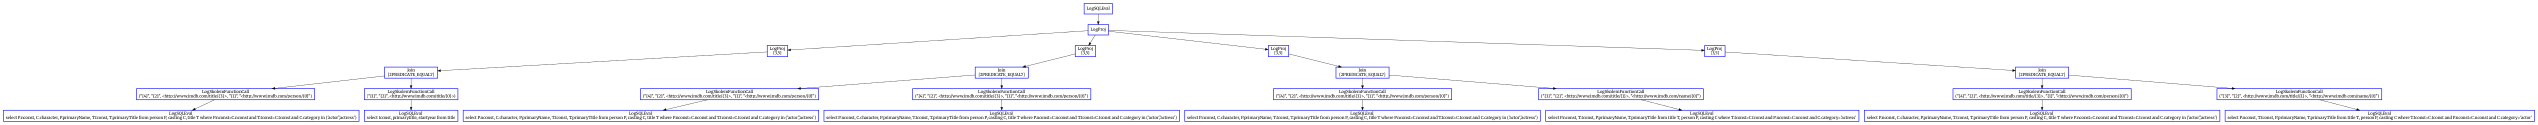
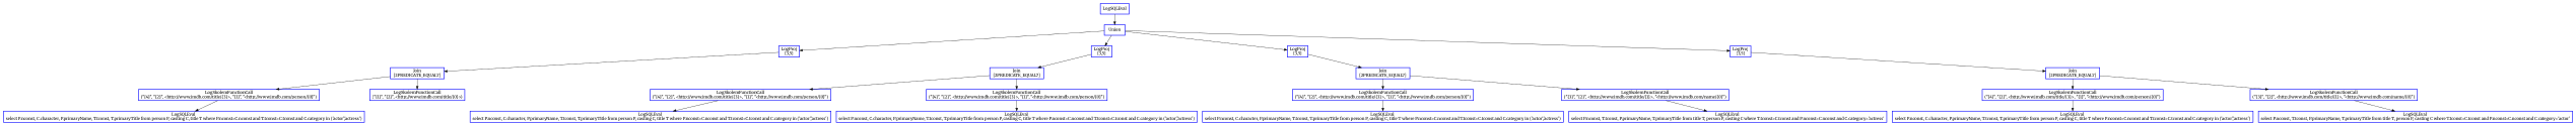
  digraph {
    fontname=Merriweather
    node [color=blue fontcolor=black fontname=Merriweather shape=rectangle style=bold]
    edge [fontname=Merriweather]
    n1 [label=LogSQLEval]
-   n2 [label=LogProj]
+   n2 [label=Union]
    n3 [label="LogProj\n[3,5]"]
    n4 [label="LogProj\n[3,5]"]
    n5 [label="LogProj\n[3,5]"]
    n6 [label="LogProj\n[3,5]"]
    n7 [label="Join\n [2PREDICATE_EQUAL7] "]
    n8 [label="Join\n [2PREDICATE_EQUAL7] "]
    n9 [label="Join\n [2PREDICATE_EQUAL7] "]
    n10 [label="Join\n [2PREDICATE_EQUAL7] "]
    n11 [label="LogSkolemFunctionCall\n(\"{4}\", \"{2}\", <http://www.imdb.com/title/{3}>, \"{1}\", \"<http://www.imdb.com/person/{0}\")"]
    n12 [label="LogSkolemFunctionCall\n(\"{1}\", \"{2}\", <http://www.imdb.com/title/{0}>)"]
    n13 [label="LogSQLEval \nselect P.nconst, C.character, P.primaryName, T.tconst, T.primaryTitle from person P, casting C, title T where P.nconst=C.nconst and T.tconst=C.tconst and C.category in ('actor','actress')"]
-   n14 [label="LogSQLEval \nselect tconst, primarytitle, startyear from title"]
    n15 [label="LogSkolemFunctionCall\n(\"{4}\", \"{2}\", <http://www.imdb.com/title/{3}>, \"{1}\", \"<http://www.imdb.com/person/{0}\")"]
    n16 [label="LogSkolemFunctionCall\n(\"{4}\", \"{2}\", <http://www.imdb.com/title/{3}>, \"{1}\", \"<http://www.imdb.com/person/{0}\")"]
    n17 [label="LogSQLEval \nselect P.nconst, C.character, P.primaryName, T.tconst, T.primaryTitle from person P, casting C, title T where P.nconst=C.nconst and T.tconst=C.tconst and C.category in ('actor','actress')"]
    n18 [label="LogSQLEval \nselect P.nconst, C.character, P.primaryName, T.tconst, T.primaryTitle from person P, casting C, title T where P.nconst=C.nconst and T.tconst=C.tconst and C.category in ('actor','actress')"]
    n19 [label="LogSkolemFunctionCall\n(\"{4}\", \"{2}\", <http://www.imdb.com/title/{3}>, \"{1}\", \"<http://www.imdb.com/person/{0}\")"]
    n20 [label="LogSkolemFunctionCall\n(\"{3}\", \"{2}\", <http://www.imdb.com/title/{1}>, \"<http://www.imdb.com/name/{0}\")"]
    n21 [label="LogSQLEval \nselect P.nconst, C.character, P.primaryName, T.tconst, T.primaryTitle from person P, casting C, title T where P.nconst=C.nconst and T.tconst=C.tconst and C.category in ('actor','actress')"]
    n22 [label="LogSQLEval \nselect P.nconst, T.tconst, P.primaryName, T.primaryTitle from title T, person P, casting C where T.tconst=C.tconst and P.nconst=C.nconst and C.category='actress'"]
    n23 [label="LogSkolemFunctionCall\n(\"{4}\", \"{2}\", <http://www.imdb.com/title/{3}>, \"{1}\", \"<http://www.imdb.com/person/{0}\")"]
    n24 [label="LogSkolemFunctionCall\n(\"{3}\", \"{2}\", <http://www.imdb.com/title/{1}>, \"<http://www.imdb.com/name/{0}\")"]
    n25 [label="LogSQLEval \nselect P.nconst, C.character, P.primaryName, T.tconst, T.primaryTitle from person P, casting C, title T where P.nconst=C.nconst and T.tconst=C.tconst and C.category in ('actor','actress')"]
    n26 [label="LogSQLEval \nselect P.nconst, T.tconst, P.primaryName, T.primaryTitle from title T, person P, casting C where T.tconst=C.tconst and P.nconst=C.nconst and C.category='actor'"]
    n1 -> n2
    n2 -> n3
    n2 -> n4
    n2 -> n5
    n2 -> n6
    n3 -> n7
    n4 -> n8
    n5 -> n9
    n6 -> n10
    n7 -> n11
    n7 -> n12
    n8 -> n15
    n8 -> n16
    n9 -> n19
    n9 -> n20
    n10 -> n23
    n10 -> n24
    n11 -> n13
-   n12 -> n14
    n15 -> n17
    n16 -> n18
    n19 -> n21
    n20 -> n22
    n23 -> n25
    n24 -> n26
  }
